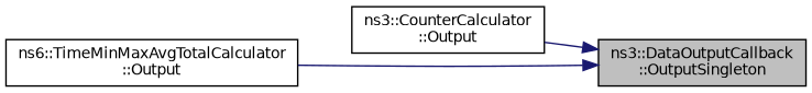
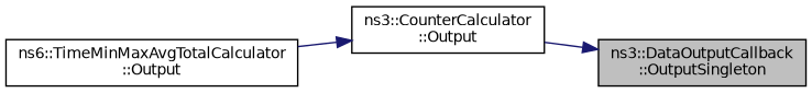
  digraph {
    rankdir=RL
    node [color=black fillcolor=white fontname=Helvetica fontsize=10 shape=record style=filled]
    edge [color=midnightblue dir=back fontname=Helvetica fontsize=10 labelfontname=Helvetica labelfontsize=10 style=solid]
    n1 [fillcolor=grey75 fontcolor=black height=0.2 label="ns3::DataOutputCallback\l::OutputSingleton" width=0.4]
    n2 [height=0.2 label="ns3::CounterCalculator\l::Output" width=0.4]
    n3 [height=0.2 label="ns6::TimeMinMaxAvgTotalCalculator\l::Output" width=0.4]
    n1 -> n2
-   n1 -> n3
+   n2 -> n3
  }
